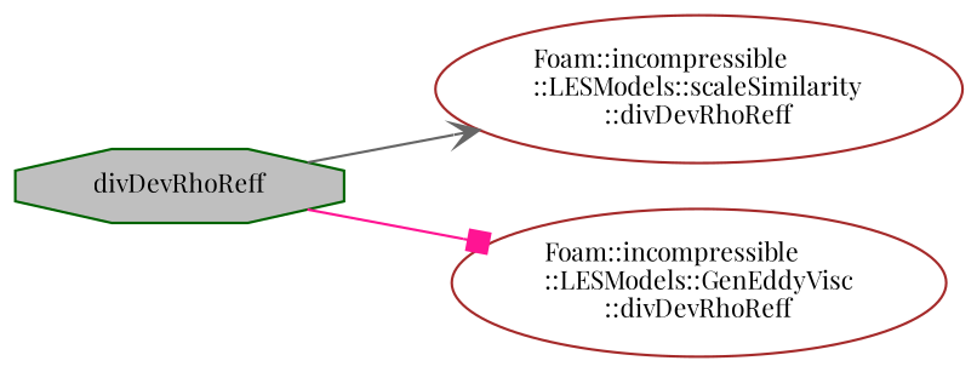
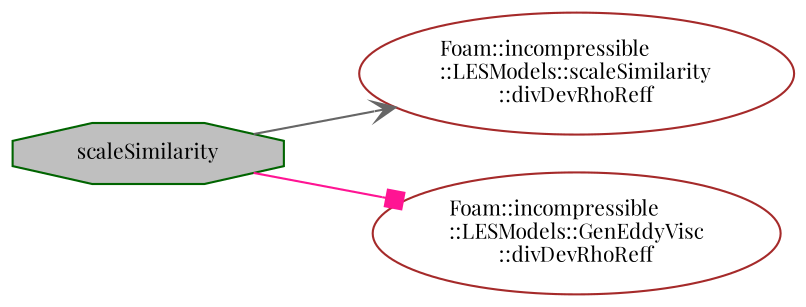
  digraph {
    rankdir=LR
    fontname="Playfair Display"
    node [color=brown fontname="Playfair Display" fontsize=10 shape=ellipse]
    edge [fontname="Playfair Display" fontsize=10 labelfontname=FreeSans labelfontsize=10 style=solid]
-   n1 [color=darkgreen fillcolor=grey75 fontcolor=black height=0.2 label=divDevRhoReff shape=octagon style=filled width=0.4]
+   n1 [color=darkgreen fillcolor=grey75 fontcolor=black height=0.2 label=scaleSimilarity shape=octagon style=filled width=0.4]
    n2 [height=0.2 label="Foam::incompressible\l::LESModels::scaleSimilarity\l::divDevRhoReff" width=0.4]
    n3 [height=0.2 label="Foam::incompressible\l::LESModels::GenEddyVisc\l::divDevRhoReff" width=0.4]
    n1 -> n2 [color=gray40 arrowhead=vee]
    n1 -> n3 [color=deeppink arrowhead=box]
  }
